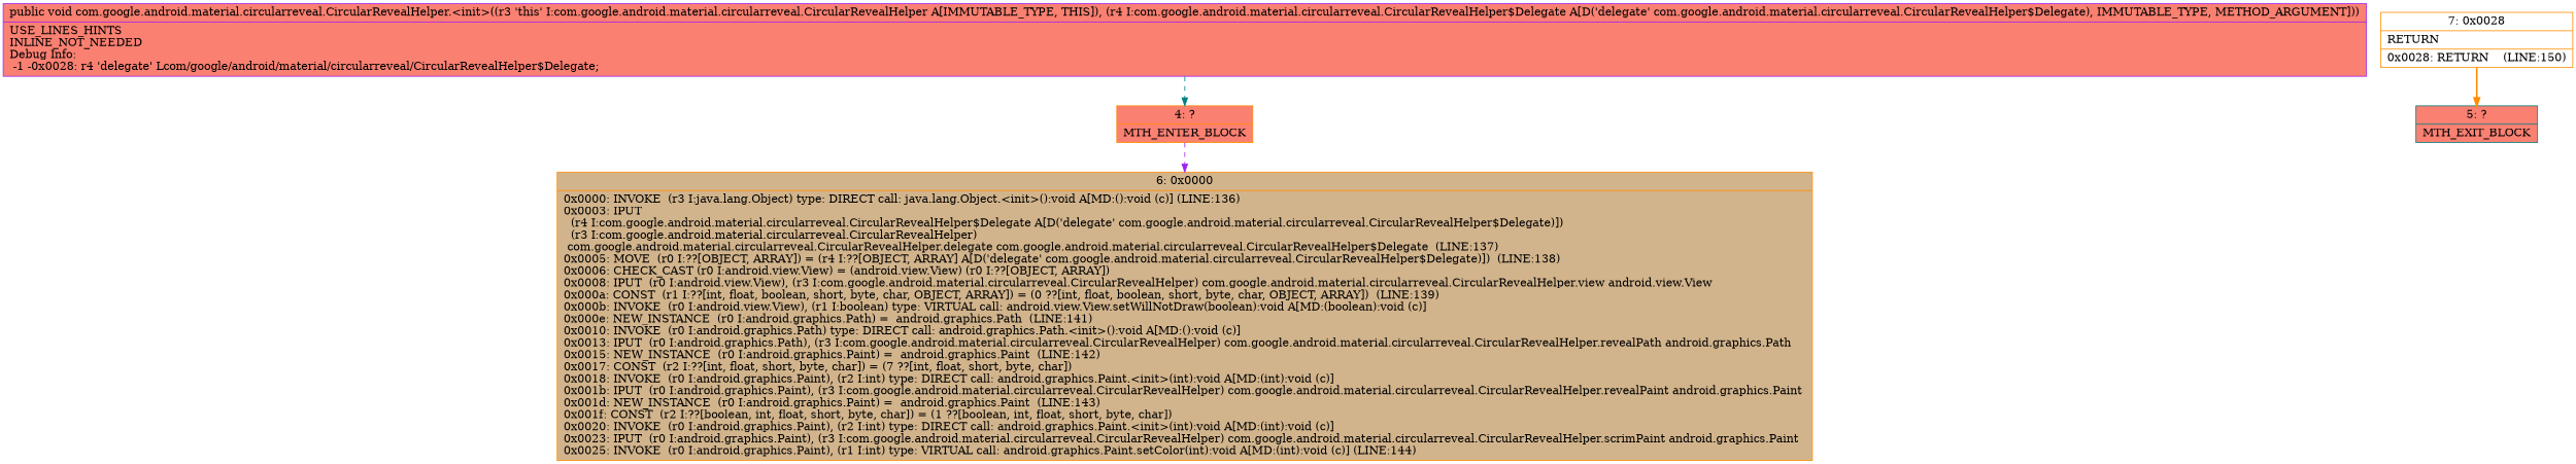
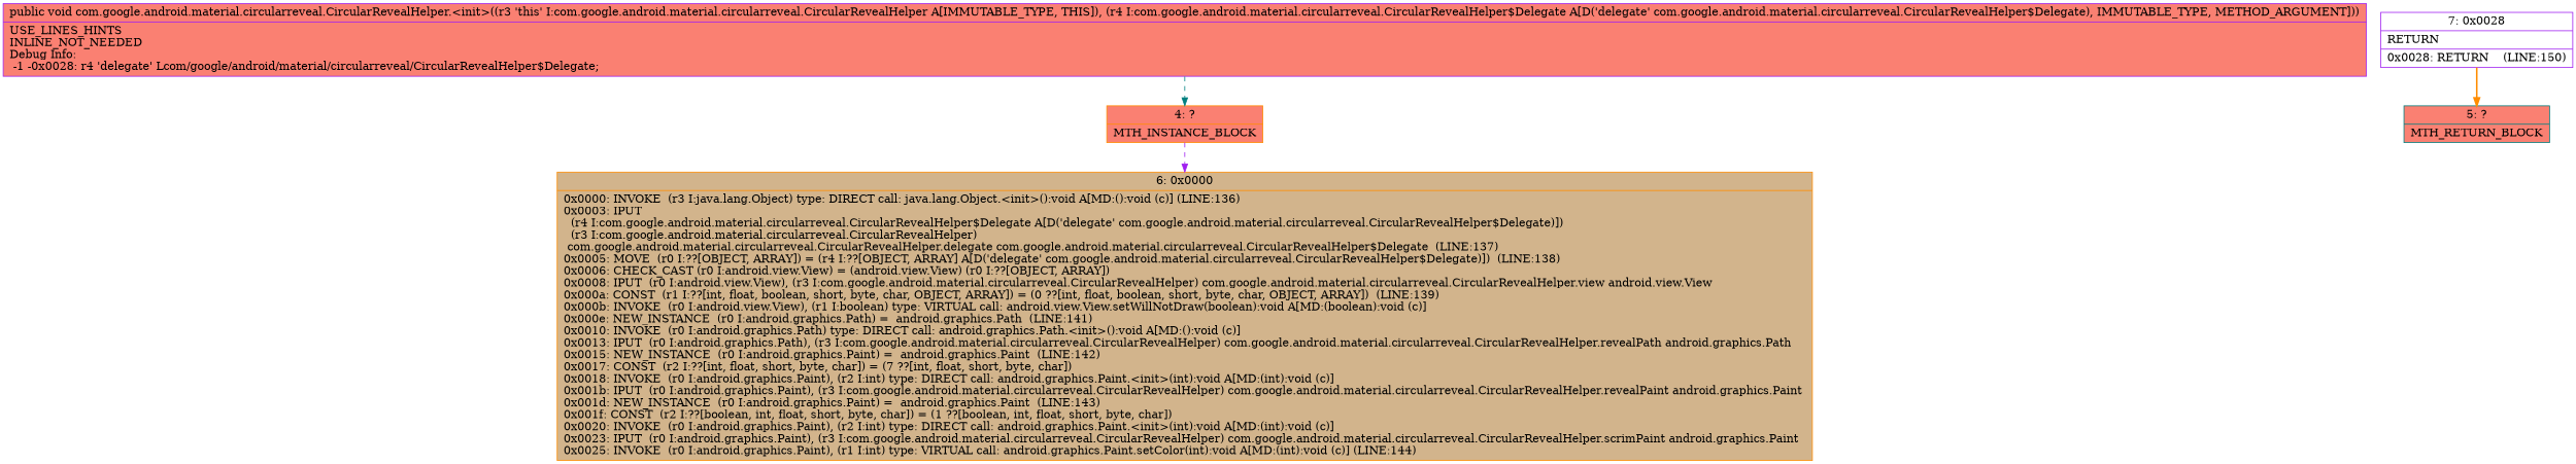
  digraph {
    node [color=darkorange fillcolor=salmon shape=record style=filled]
    edge [style=dashed]
-   n1 [label="{4\:\ ?|MTH_ENTER_BLOCK\l}"]
+   n1 [label="{4\:\ ?|MTH_INSTANCE_BLOCK\l}"]
    n2 [fillcolor=tan label="{6\:\ 0x0000|0x0000: INVOKE  (r3 I:java.lang.Object) type: DIRECT call: java.lang.Object.\<init\>():void A[MD:():void (c)] (LINE:136)\l0x0003: IPUT  \l  (r4 I:com.google.android.material.circularreveal.CircularRevealHelper$Delegate A[D('delegate' com.google.android.material.circularreveal.CircularRevealHelper$Delegate)])\l  (r3 I:com.google.android.material.circularreveal.CircularRevealHelper)\l com.google.android.material.circularreveal.CircularRevealHelper.delegate com.google.android.material.circularreveal.CircularRevealHelper$Delegate  (LINE:137)\l0x0005: MOVE  (r0 I:??[OBJECT, ARRAY]) = (r4 I:??[OBJECT, ARRAY] A[D('delegate' com.google.android.material.circularreveal.CircularRevealHelper$Delegate)])  (LINE:138)\l0x0006: CHECK_CAST (r0 I:android.view.View) = (android.view.View) (r0 I:??[OBJECT, ARRAY]) \l0x0008: IPUT  (r0 I:android.view.View), (r3 I:com.google.android.material.circularreveal.CircularRevealHelper) com.google.android.material.circularreveal.CircularRevealHelper.view android.view.View \l0x000a: CONST  (r1 I:??[int, float, boolean, short, byte, char, OBJECT, ARRAY]) = (0 ??[int, float, boolean, short, byte, char, OBJECT, ARRAY])  (LINE:139)\l0x000b: INVOKE  (r0 I:android.view.View), (r1 I:boolean) type: VIRTUAL call: android.view.View.setWillNotDraw(boolean):void A[MD:(boolean):void (c)]\l0x000e: NEW_INSTANCE  (r0 I:android.graphics.Path) =  android.graphics.Path  (LINE:141)\l0x0010: INVOKE  (r0 I:android.graphics.Path) type: DIRECT call: android.graphics.Path.\<init\>():void A[MD:():void (c)]\l0x0013: IPUT  (r0 I:android.graphics.Path), (r3 I:com.google.android.material.circularreveal.CircularRevealHelper) com.google.android.material.circularreveal.CircularRevealHelper.revealPath android.graphics.Path \l0x0015: NEW_INSTANCE  (r0 I:android.graphics.Paint) =  android.graphics.Paint  (LINE:142)\l0x0017: CONST  (r2 I:??[int, float, short, byte, char]) = (7 ??[int, float, short, byte, char]) \l0x0018: INVOKE  (r0 I:android.graphics.Paint), (r2 I:int) type: DIRECT call: android.graphics.Paint.\<init\>(int):void A[MD:(int):void (c)]\l0x001b: IPUT  (r0 I:android.graphics.Paint), (r3 I:com.google.android.material.circularreveal.CircularRevealHelper) com.google.android.material.circularreveal.CircularRevealHelper.revealPaint android.graphics.Paint \l0x001d: NEW_INSTANCE  (r0 I:android.graphics.Paint) =  android.graphics.Paint  (LINE:143)\l0x001f: CONST  (r2 I:??[boolean, int, float, short, byte, char]) = (1 ??[boolean, int, float, short, byte, char]) \l0x0020: INVOKE  (r0 I:android.graphics.Paint), (r2 I:int) type: DIRECT call: android.graphics.Paint.\<init\>(int):void A[MD:(int):void (c)]\l0x0023: IPUT  (r0 I:android.graphics.Paint), (r3 I:com.google.android.material.circularreveal.CircularRevealHelper) com.google.android.material.circularreveal.CircularRevealHelper.scrimPaint android.graphics.Paint \l0x0025: INVOKE  (r0 I:android.graphics.Paint), (r1 I:int) type: VIRTUAL call: android.graphics.Paint.setColor(int):void A[MD:(int):void (c)] (LINE:144)\l}"]
-   n3 [fillcolor=white label="{7\:\ 0x0028|RETURN\l|0x0028: RETURN    (LINE:150)\l}"]
-   n4 [color=teal label="{5\:\ ?|MTH_EXIT_BLOCK\l}"]
+   n3 [color=purple fillcolor=white label="{7\:\ 0x0028|RETURN\l|0x0028: RETURN    (LINE:150)\l}"]
+   n4 [color=teal label="{5\:\ ?|MTH_RETURN_BLOCK\l}"]
    n5 [color=purple label="{public void com.google.android.material.circularreveal.CircularRevealHelper.\<init\>((r3 'this' I:com.google.android.material.circularreveal.CircularRevealHelper A[IMMUTABLE_TYPE, THIS]), (r4 I:com.google.android.material.circularreveal.CircularRevealHelper$Delegate A[D('delegate' com.google.android.material.circularreveal.CircularRevealHelper$Delegate), IMMUTABLE_TYPE, METHOD_ARGUMENT]))  | USE_LINES_HINTS\lINLINE_NOT_NEEDED\lDebug Info:\l  \-1 \-0x0028: r4 'delegate' Lcom\/google\/android\/material\/circularreveal\/CircularRevealHelper$Delegate;\l}"]
    n1 -> n2 [color=purple]
    n3 -> n4 [color=darkorange style=bold]
    n5 -> n1 [color=teal]
  }
